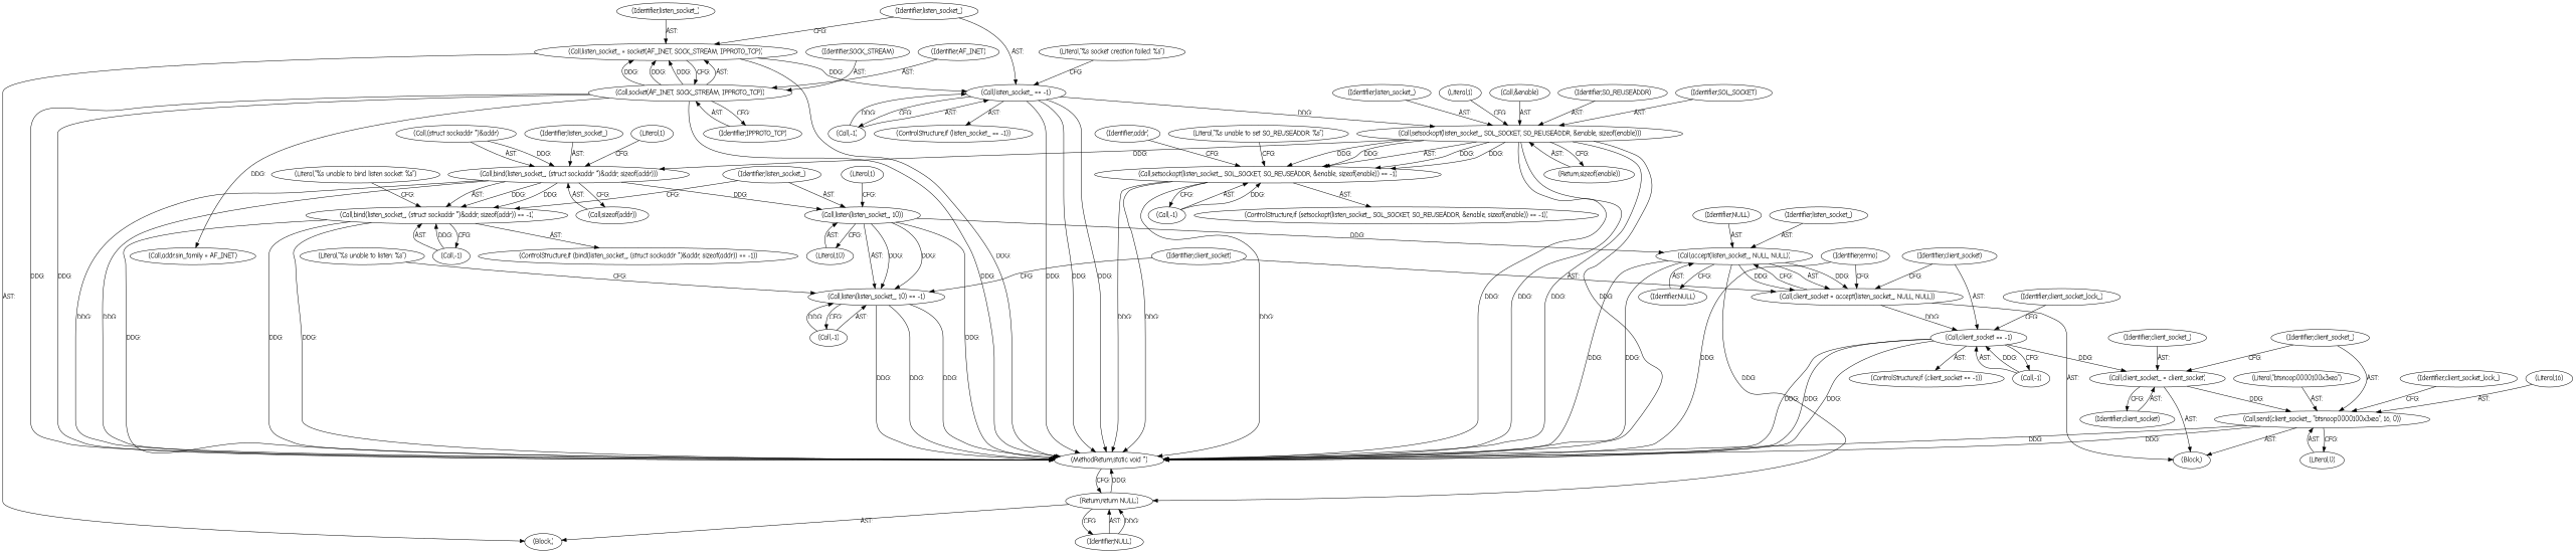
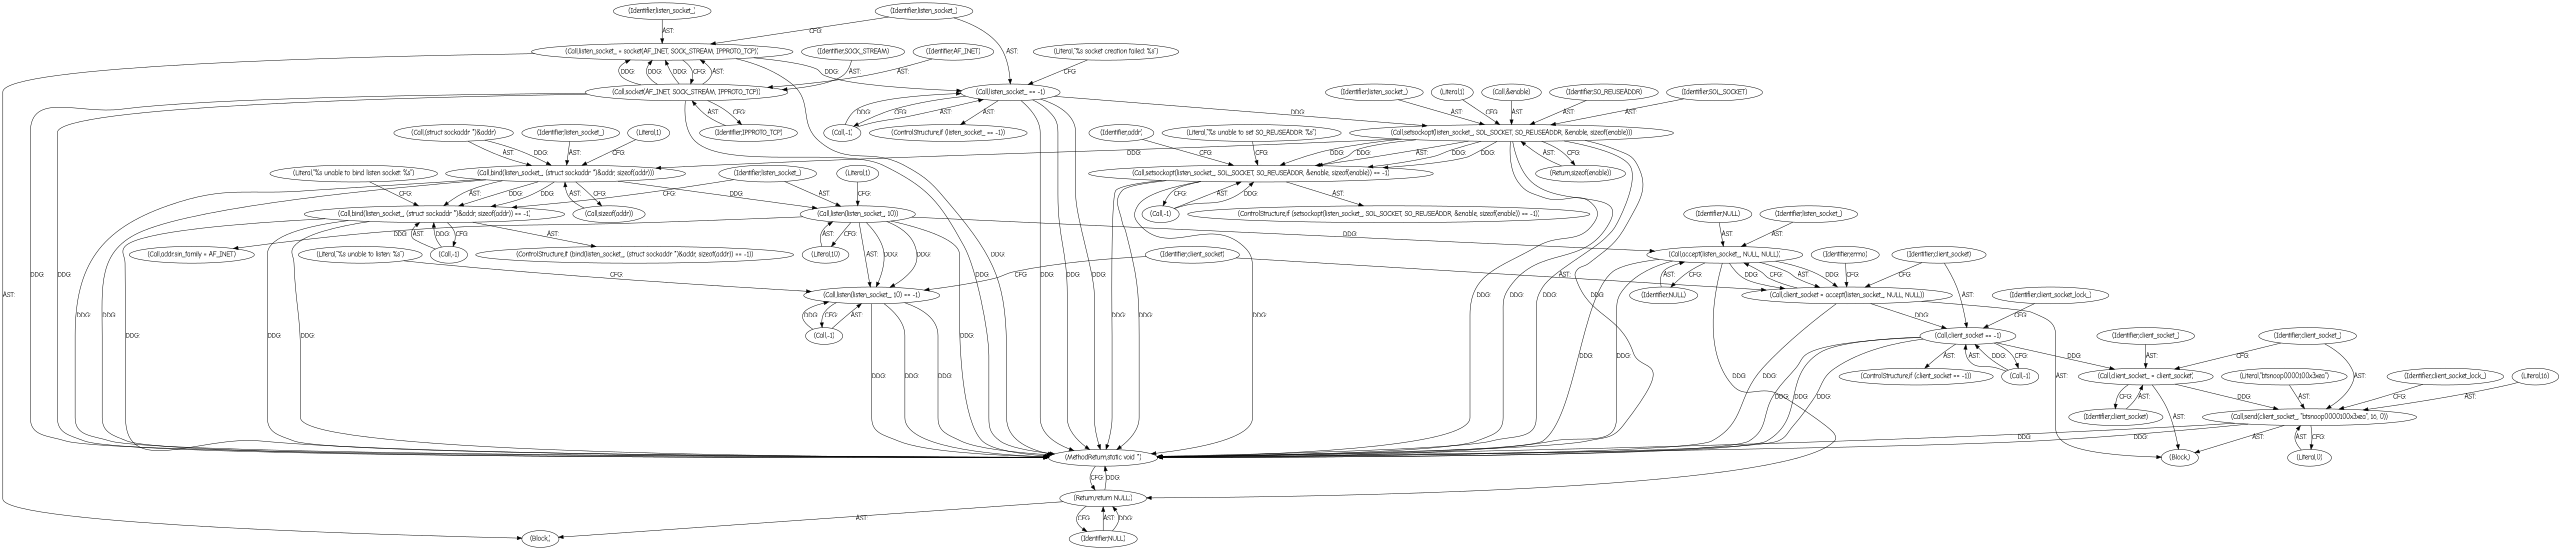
  digraph {
    fontname="Comic Neue"
    node [fontname="Comic Neue"]
    edge [fontname="Comic Neue"]
    n1 [label="(Call,listen_socket_ = socket(AF_INET, SOCK_STREAM, IPPROTO_TCP))"]
    n2 [label="(Call,socket(AF_INET, SOCK_STREAM, IPPROTO_TCP))"]
    n3 [label="(Call,listen_socket_ == -1)"]
    n4 [label="(MethodReturn,static void *)"]
    n5 [label="(Block,)"]
    n6 [label="(Identifier,IPPROTO_TCP)"]
    n7 [label="(Call,addr.sin_family = AF_INET)"]
    n8 [label="(Call,setsockopt(listen_socket_, SOL_SOCKET, SO_REUSEADDR, &enable, sizeof(enable)))"]
    n9 [label="(ControlStructure,if (listen_socket_ == -1))"]
    n10 [label="(Call,-1)"]
    n11 [label="(Return,return NULL;)"]
    n12 [label="(Call,setsockopt(listen_socket_, SOL_SOCKET, SO_REUSEADDR, &enable, sizeof(enable)) == -1)"]
    n13 [label="(Call,bind(listen_socket_, (struct sockaddr *)&addr, sizeof(addr)))"]
    n14 [label="(Return,sizeof(enable))"]
    n15 [label="(ControlStructure,if (setsockopt(listen_socket_, SOL_SOCKET, SO_REUSEADDR, &enable, sizeof(enable)) == -1))"]
    n16 [label="(Call,-1)"]
    n17 [label="(Call,bind(listen_socket_, (struct sockaddr *)&addr, sizeof(addr)) == -1)"]
    n18 [label="(Call,listen(listen_socket_, 10))"]
    n19 [label="(Call,sizeof(addr))"]
    n20 [label="(ControlStructure,if (bind(listen_socket_, (struct sockaddr *)&addr, sizeof(addr)) == -1))"]
    n21 [label="(Call,-1)"]
    n22 [label="(Call,listen(listen_socket_, 10) == -1)"]
    n23 [label="(Call,accept(listen_socket_, NULL, NULL))"]
    n24 [label="(Literal,10)"]
    n25 [label="(Call,-1)"]
    n26 [label="(Call,client_socket = accept(listen_socket_, NULL, NULL))"]
    n27 [label="(Identifier,NULL)"]
    n28 [label="(Call,client_socket == -1)"]
    n29 [label="(Block,)"]
    n30 [label="(Identifier,NULL)"]
    n31 [label="(Call,client_socket_ = client_socket)"]
    n32 [label="(ControlStructure,if (client_socket == -1))"]
    n33 [label="(Call,-1)"]
    n34 [label="(Call,send(client_socket_, \"btsnoop\0\0\0\0\1\0\0\x3\xea\", 16, 0))"]
    n35 [label="(Identifier,client_socket)"]
    n36 [label="(Literal,0)"]
    n37 [label="(Literal,\"%s unable to listen: %s\")"]
    n38 [label="(Identifier,listen_socket_)"]
    n39 [label="(Literal,\"%s unable to set SO_REUSEADDR: %s\")"]
    n40 [label="(Literal,1)"]
    n41 [label="(Identifier,NULL)"]
    n42 [label="(Identifier,client_socket)"]
    n43 [label="(Identifier,errno)"]
    n44 [label="(Identifier,client_socket_lock_)"]
    n45 [label="(Identifier,listen_socket_)"]
    n46 [label="(Literal,\"%s socket creation failed: %s\")"]
    n47 [label="(Literal,1)"]
    n48 [label="(Identifier,SOCK_STREAM)"]
    n49 [label="(Identifier,listen_socket_)"]
    n50 [label="(Literal,\"btsnoop\0\0\0\0\1\0\0\x3\xea\")"]
    n51 [label="(Identifier,AF_INET)"]
    n52 [label="(Call,(struct sockaddr *)&addr)"]
    n53 [label="(Identifier,listen_socket_)"]
    n54 [label="(Literal,\"%s unable to bind listen socket: %s\")"]
    n55 [label="(Identifier,client_socket_)"]
    n56 [label="(Identifier,listen_socket_)"]
    n57 [label="(Literal,1)"]
    n58 [label="(Identifier,addr)"]
    n59 [label="(Identifier,listen_socket_)"]
    n60 [label="(Call,&enable)"]
    n61 [label="(Identifier,client_socket_)"]
    n62 [label="(Identifier,client_socket_lock_)"]
    n63 [label="(Identifier,SO_REUSEADDR)"]
    n64 [label="(Literal,16)"]
    n65 [label="(Identifier,client_socket)"]
    n66 [label="(Identifier,SOL_SOCKET)"]
    n1 -> n2 [label="CFG: "]
    n1 -> n3 [label="DDG: "]
    n1 -> n4 [label="DDG: "]
    n1 -> n5 [label="AST: "]
    n2 -> n1 [label="AST: "]
    n2 -> n1 [label="DDG: "]
    n2 -> n1 [label="DDG: "]
    n2 -> n1 [label="DDG: "]
    n2 -> n4 [label="DDG: "]
    n2 -> n4 [label="DDG: "]
    n2 -> n4 [label="DDG: "]
    n2 -> n6 [label="CFG: "]
-   n2 -> n7 [label="DDG: "]
+   n18 -> n7 [label="DDG: "]
    n3 -> n4 [label="DDG: "]
    n3 -> n4 [label="DDG: "]
    n3 -> n4 [label="DDG: "]
    n3 -> n8 [label="DDG: "]
    n3 -> n9 [label="AST: "]
    n3 -> n10 [label="CFG: "]
    n4 -> n11 [label="CFG: "]
    n6 -> n2 [label="AST: "]
    n8 -> n4 [label="DDG: "]
    n8 -> n4 [label="DDG: "]
    n8 -> n4 [label="DDG: "]
    n8 -> n4 [label="DDG: "]
    n8 -> n12 [label="AST: "]
    n8 -> n12 [label="DDG: "]
    n8 -> n12 [label="DDG: "]
    n8 -> n12 [label="DDG: "]
    n8 -> n12 [label="DDG: "]
    n8 -> n13 [label="DDG: "]
    n8 -> n14 [label="CFG: "]
    n10 -> n3 [label="AST: "]
    n10 -> n3 [label="DDG: "]
    n11 -> n4 [label="DDG: "]
    n11 -> n5 [label="AST: "]
    n11 -> n30 [label="CFG: "]
    n12 -> n4 [label="DDG: "]
    n12 -> n4 [label="DDG: "]
    n12 -> n4 [label="DDG: "]
    n12 -> n15 [label="AST: "]
    n12 -> n16 [label="CFG: "]
    n13 -> n4 [label="DDG: "]
    n13 -> n4 [label="DDG: "]
    n13 -> n17 [label="AST: "]
    n13 -> n17 [label="DDG: "]
    n13 -> n17 [label="DDG: "]
    n13 -> n18 [label="DDG: "]
    n13 -> n19 [label="CFG: "]
    n14 -> n8 [label="AST: "]
    n16 -> n12 [label="AST: "]
    n16 -> n12 [label="DDG: "]
    n17 -> n4 [label="DDG: "]
    n17 -> n4 [label="DDG: "]
    n17 -> n4 [label="DDG: "]
    n17 -> n20 [label="AST: "]
    n17 -> n21 [label="CFG: "]
    n18 -> n4 [label="DDG: "]
    n18 -> n22 [label="AST: "]
    n18 -> n22 [label="DDG: "]
    n18 -> n22 [label="DDG: "]
    n18 -> n23 [label="DDG: "]
    n18 -> n24 [label="CFG: "]
    n19 -> n13 [label="AST: "]
    n21 -> n17 [label="AST: "]
    n21 -> n17 [label="DDG: "]
    n22 -> n4 [label="DDG: "]
    n22 -> n4 [label="DDG: "]
    n22 -> n4 [label="DDG: "]
    n22 -> n25 [label="CFG: "]
    n23 -> n4 [label="DDG: "]
    n23 -> n4 [label="DDG: "]
    n23 -> n11 [label="DDG: "]
    n23 -> n26 [label="AST: "]
    n23 -> n26 [label="DDG: "]
    n23 -> n26 [label="DDG: "]
    n23 -> n27 [label="CFG: "]
    n24 -> n18 [label="AST: "]
    n25 -> n22 [label="AST: "]
    n25 -> n22 [label="DDG: "]
-   n43 -> n4 [label="DDG: "]
+   n26 -> n4 [label="DDG: "]
    n26 -> n23 [label="CFG: "]
    n26 -> n28 [label="DDG: "]
    n26 -> n29 [label="AST: "]
    n27 -> n23 [label="AST: "]
    n28 -> n4 [label="DDG: "]
    n28 -> n4 [label="DDG: "]
    n28 -> n4 [label="DDG: "]
    n28 -> n31 [label="DDG: "]
    n28 -> n32 [label="AST: "]
    n28 -> n33 [label="CFG: "]
    n30 -> n11 [label="AST: "]
    n30 -> n11 [label="DDG: "]
    n31 -> n29 [label="AST: "]
    n31 -> n34 [label="DDG: "]
    n31 -> n35 [label="CFG: "]
    n33 -> n28 [label="AST: "]
    n33 -> n28 [label="DDG: "]
    n34 -> n4 [label="DDG: "]
    n34 -> n4 [label="DDG: "]
    n34 -> n29 [label="AST: "]
    n34 -> n36 [label="CFG: "]
    n35 -> n31 [label="AST: "]
    n36 -> n34 [label="AST: "]
    n37 -> n22 [label="CFG: "]
    n38 -> n8 [label="AST: "]
    n39 -> n12 [label="CFG: "]
    n40 -> n13 [label="CFG: "]
    n41 -> n23 [label="AST: "]
    n42 -> n26 [label="CFG: "]
    n42 -> n28 [label="AST: "]
    n43 -> n26 [label="CFG: "]
    n44 -> n28 [label="CFG: "]
    n45 -> n1 [label="AST: "]
    n46 -> n3 [label="CFG: "]
    n47 -> n8 [label="CFG: "]
    n48 -> n2 [label="AST: "]
    n49 -> n1 [label="CFG: "]
    n49 -> n3 [label="AST: "]
    n50 -> n34 [label="AST: "]
    n51 -> n2 [label="AST: "]
    n52 -> n13 [label="AST: "]
    n52 -> n13 [label="DDG: "]
    n53 -> n23 [label="AST: "]
    n54 -> n17 [label="CFG: "]
    n55 -> n31 [label="CFG: "]
    n55 -> n34 [label="AST: "]
    n56 -> n17 [label="CFG: "]
    n56 -> n18 [label="AST: "]
    n57 -> n18 [label="CFG: "]
    n58 -> n12 [label="CFG: "]
    n59 -> n13 [label="AST: "]
    n60 -> n8 [label="AST: "]
    n61 -> n31 [label="AST: "]
    n62 -> n34 [label="CFG: "]
    n63 -> n8 [label="AST: "]
    n64 -> n34 [label="AST: "]
    n65 -> n22 [label="CFG: "]
    n65 -> n26 [label="AST: "]
    n66 -> n8 [label="AST: "]
  }
